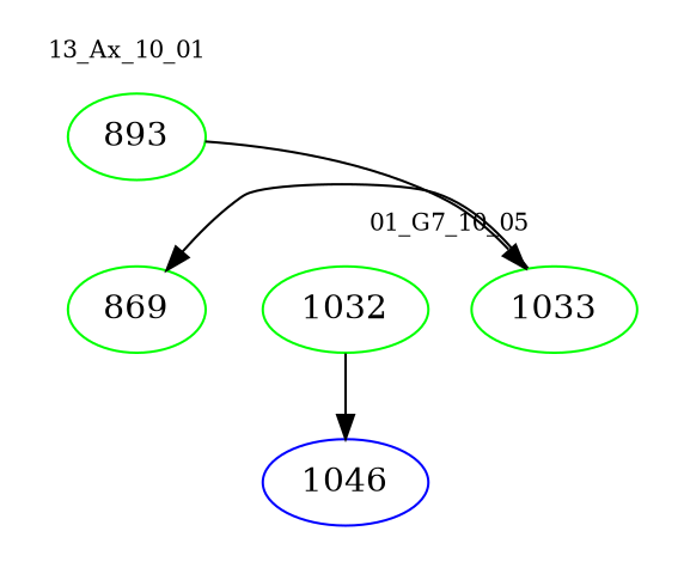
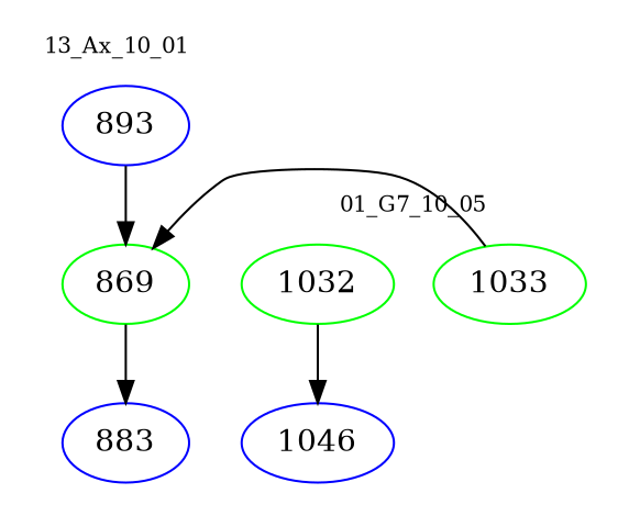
  digraph {
    node [color=green]
    edge [color=black]
-   n1 [label=893]
+   n1 [color=blue label=893]
    n2 [label=869]
+   n3 [color=blue label=883]
    n4 [label=1033]
    n5 [label=1032]
    n6 [color=blue label=1046]
    subgraph cluster_1 {
      color=white
      fontsize=10
      label="13_Ax_10_01"
      n1
      n2
+     n3
    }
    subgraph cluster_2 {
      color=white
      fontsize=10
      label="01_G7_10_05"
      n4
      n5
      n6
    }
-   n1 -> n4
+   n1 -> n2
+   n2 -> n3
    n4 -> n2
    n5 -> n6
  }
